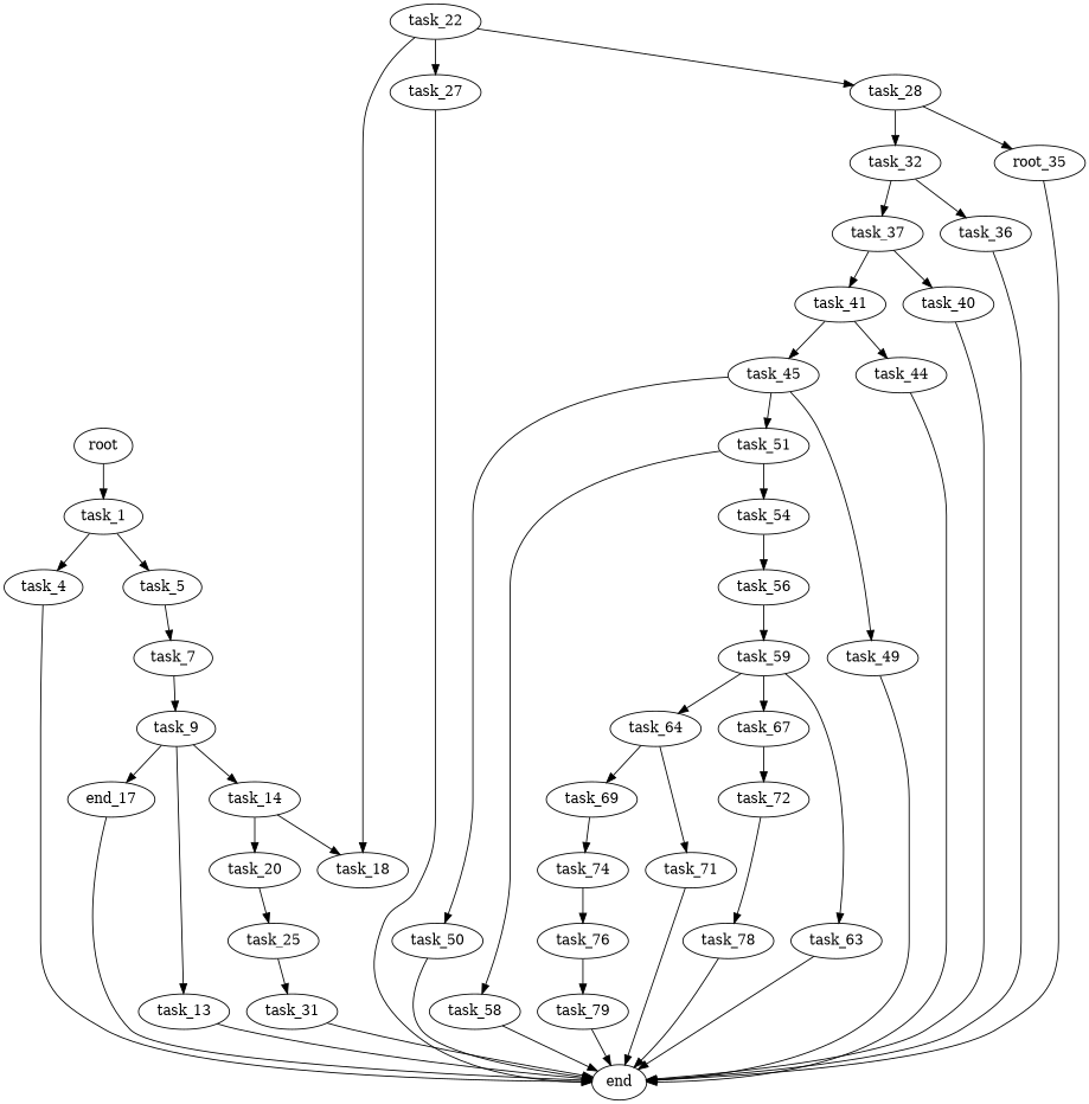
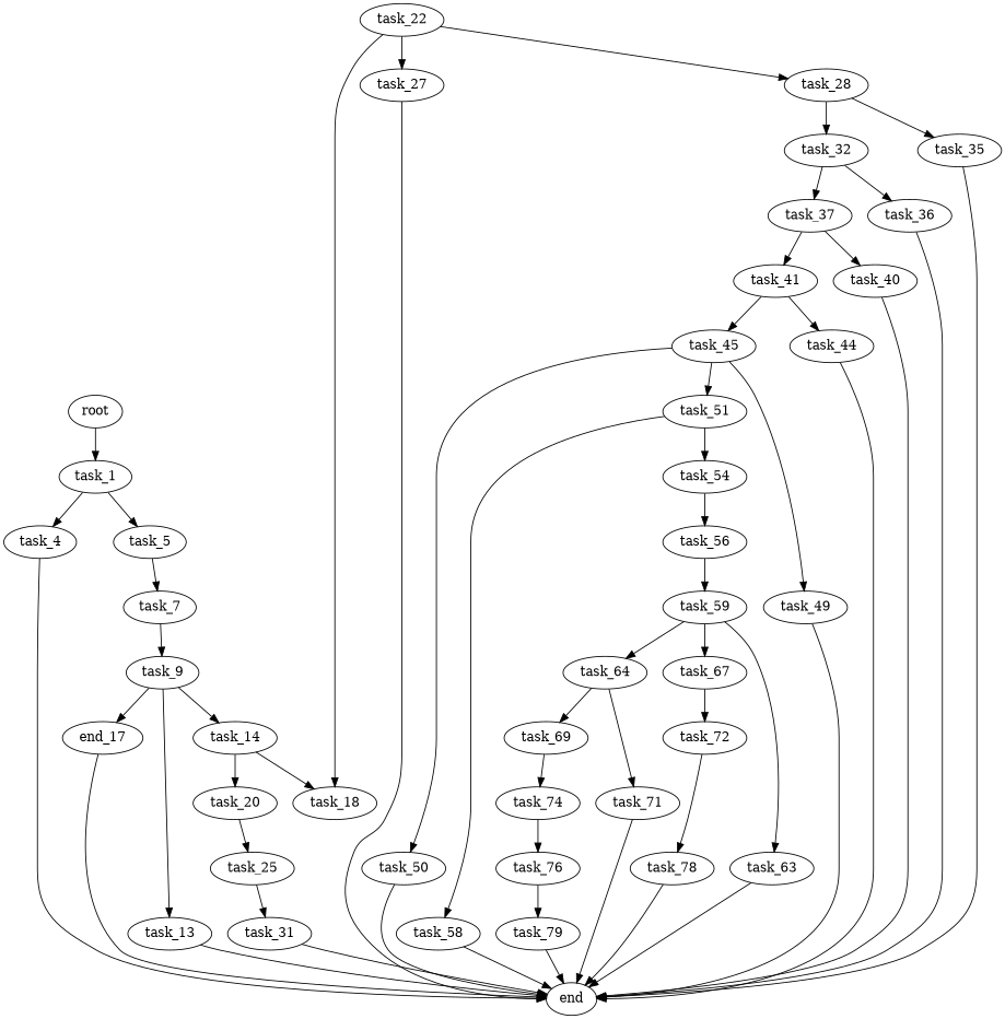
  digraph {
    root
    task_1
    task_4
    task_5
    end
    task_7
    task_9
    task_13
    task_14
    n10 [label=end_17]
    task_18
    task_20
    task_25
    task_22
    task_27
    task_28
    task_31
    task_32
-   task_35 [label=root_35]
+   task_35
    task_36
    task_37
    task_40
    task_41
    task_44
    task_45
    task_49
    task_50
    task_51
    task_54
    task_58
    task_56
    task_59
    task_63
    task_64
    task_67
    task_69
    task_71
    task_72
    task_74
    task_78
    task_76
    task_79
    root -> task_1
    task_1 -> task_4
    task_1 -> task_5
    task_4 -> end
    task_5 -> task_7
    task_7 -> task_9
    task_9 -> task_13
    task_9 -> task_14
    task_9 -> n10
    task_13 -> end
    task_14 -> task_18
    task_14 -> task_20
    n10 -> end
    task_20 -> task_25
    task_25 -> task_31
    task_22 -> task_18
    task_22 -> task_27
    task_22 -> task_28
    task_27 -> end
    task_28 -> task_32
    task_28 -> task_35
    task_31 -> end
    task_32 -> task_36
    task_32 -> task_37
    task_35 -> end
    task_36 -> end
    task_37 -> task_40
    task_37 -> task_41
    task_40 -> end
    task_41 -> task_44
    task_41 -> task_45
    task_44 -> end
    task_45 -> task_49
    task_45 -> task_50
    task_45 -> task_51
    task_49 -> end
    task_50 -> end
    task_51 -> task_54
    task_51 -> task_58
    task_54 -> task_56
    task_58 -> end
    task_56 -> task_59
    task_59 -> task_63
    task_59 -> task_64
    task_59 -> task_67
    task_63 -> end
    task_64 -> task_69
    task_64 -> task_71
    task_67 -> task_72
    task_69 -> task_74
    task_71 -> end
    task_72 -> task_78
    task_74 -> task_76
    task_78 -> end
    task_76 -> task_79
    task_79 -> end
  }
